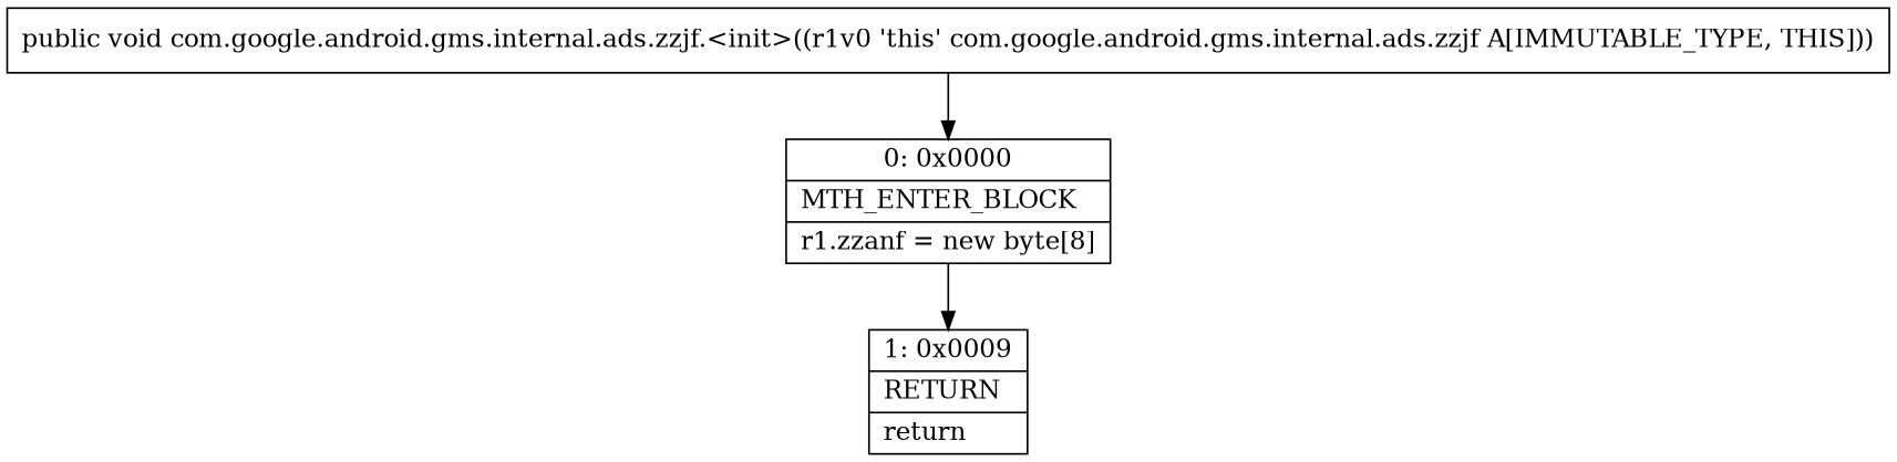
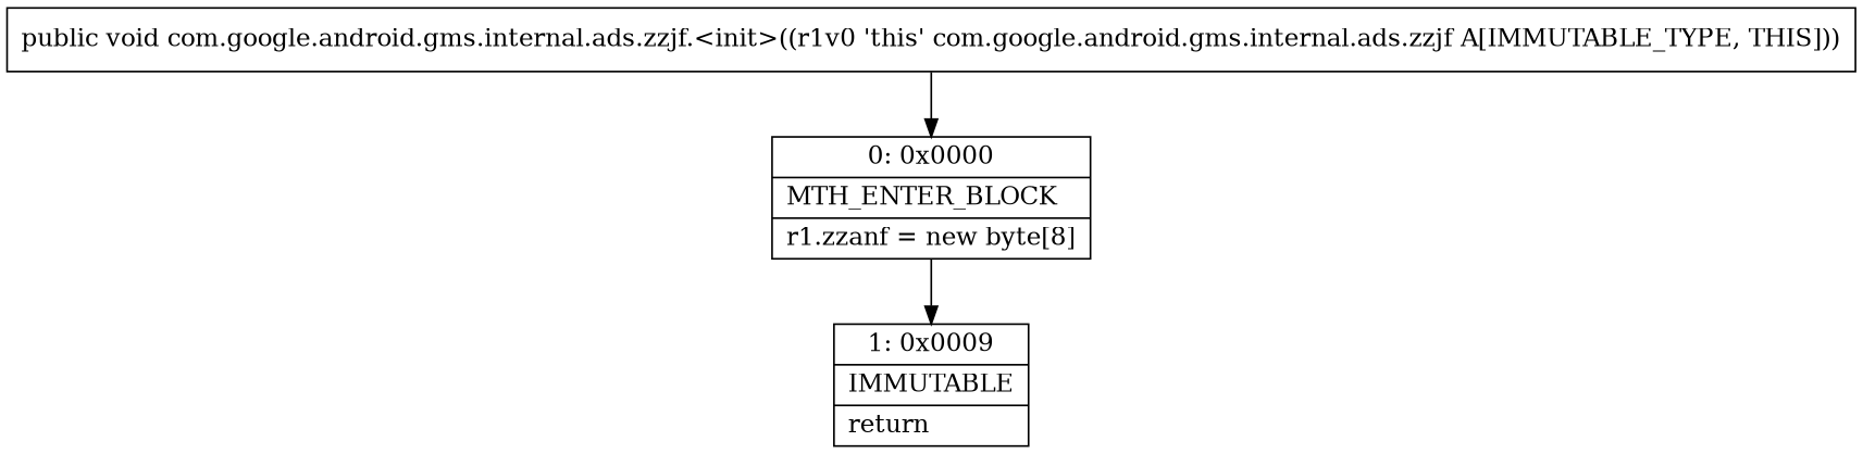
  digraph {
    node [shape=record]
    n1 [label="{0\:\ 0x0000|MTH_ENTER_BLOCK\l|r1.zzanf = new byte[8]\l}"]
-   n2 [label="{1\:\ 0x0009|RETURN\l|return\l}"]
+   n2 [label="{1\:\ 0x0009|IMMUTABLE\l|return\l}"]
    n3 [label="{public void com.google.android.gms.internal.ads.zzjf.\<init\>((r1v0 'this' com.google.android.gms.internal.ads.zzjf A[IMMUTABLE_TYPE, THIS])) }"]
    n1 -> n2
    n3 -> n1
  }
